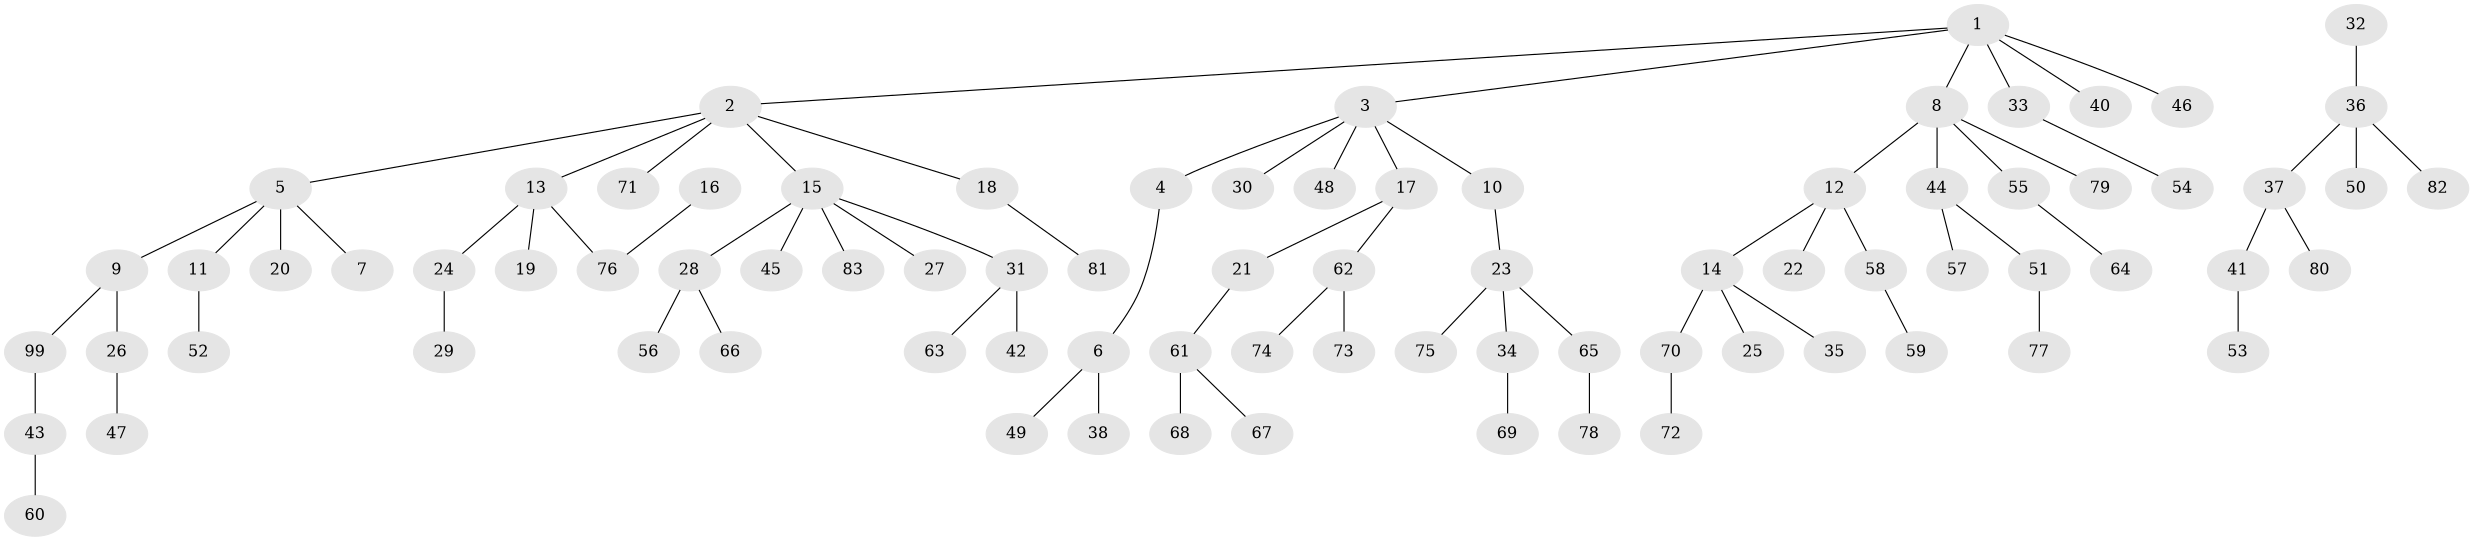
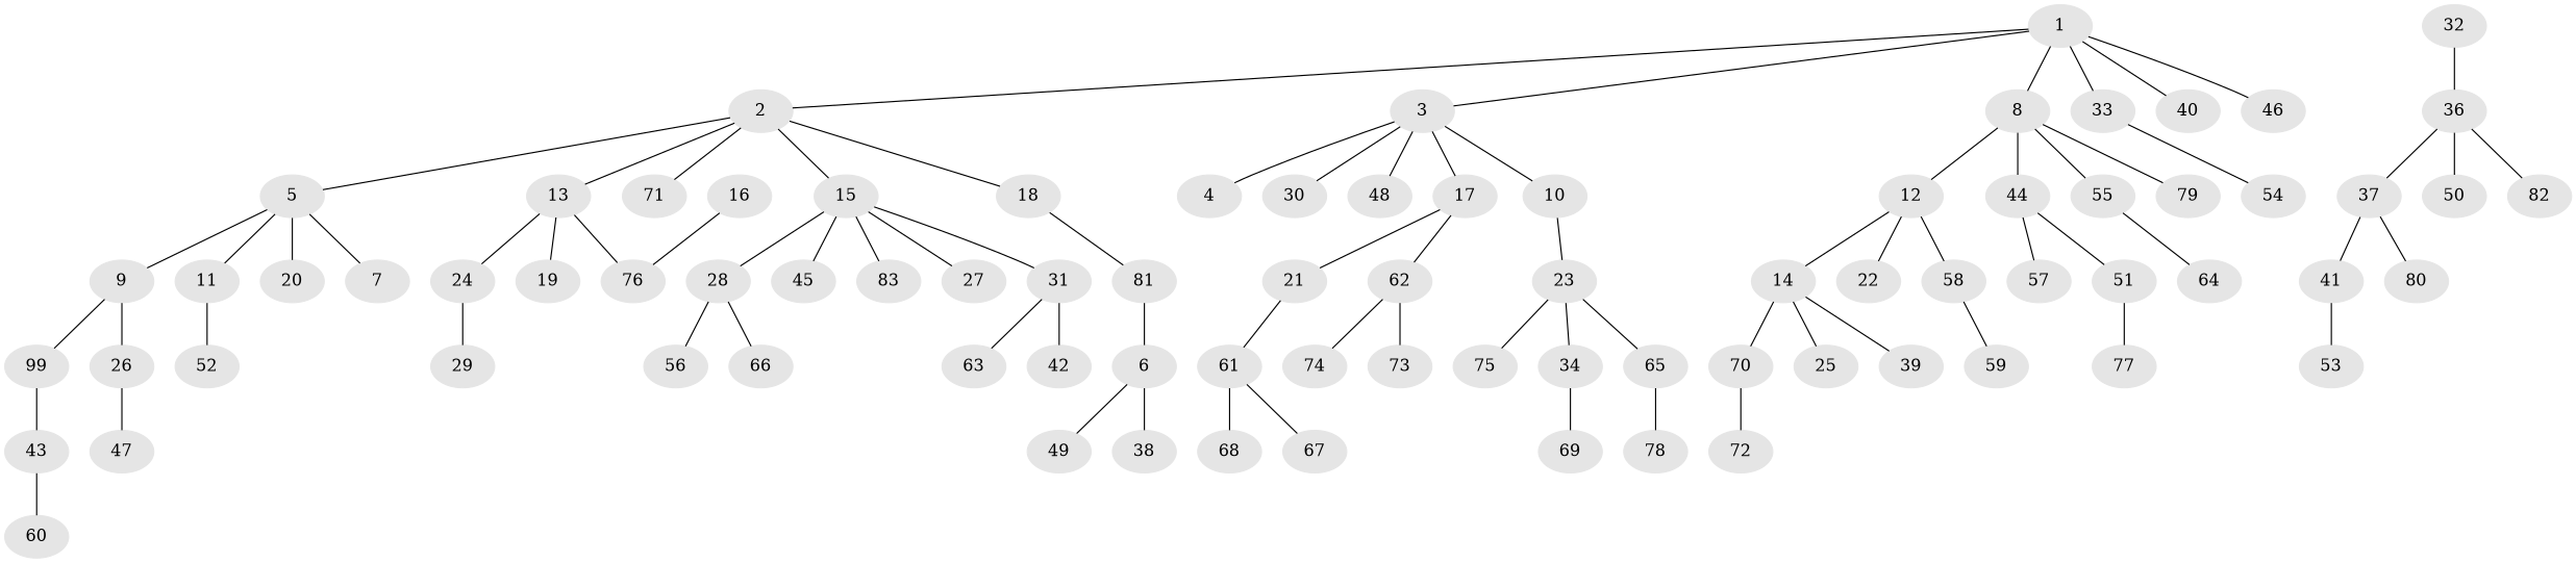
  graph {
    node [color=gray90 style=filled]
    1
    2
    3
    8
    33
    40
    46
    5
    13
    15
    18
    71
    4
    10
    17
    30
    48
    12
    44
    55
    79
    54
    7
    9
    11
    20
    19
    24
    76
    27
    28
    31
    45
    83
    81
    6
    23
    21
    62
    38
    49
    26
    n43 [label=99]
    52
    14
    22
    58
    51
    57
    64
    47
    43
    34
    65
    75
    25
-   35
+   35 [label=39]
    70
    59
    16
    29
    72
    56
    66
    63
    42
    61
    73
    74
    67
    68
    69
    78
    32
    36
    37
    50
    82
    41
    80
    53
    60
    77
    1 -- 2
    1 -- 3
    1 -- 8
    1 -- 33
    1 -- 40
    1 -- 46
    2 -- 5
    2 -- 13
    2 -- 15
    2 -- 18
    2 -- 71
    3 -- 4
    3 -- 10
    3 -- 17
    3 -- 30
    3 -- 48
    8 -- 12
    8 -- 44
    8 -- 55
    8 -- 79
    33 -- 54
    5 -- 7
    5 -- 9
    5 -- 11
    5 -- 20
    13 -- 19
    13 -- 24
    13 -- 76
    15 -- 27
    15 -- 28
    15 -- 31
    15 -- 45
    15 -- 83
    18 -- 81
-   4 -- 6
+   81 -- 6
    10 -- 23
    17 -- 21
    17 -- 62
    12 -- 14
    12 -- 22
    12 -- 58
    44 -- 51
    44 -- 57
    55 -- 64
    9 -- 26
    9 -- n43
    11 -- 52
    24 -- 29
    28 -- 56
    28 -- 66
    31 -- 63
    31 -- 42
    6 -- 38
    6 -- 49
    23 -- 34
    23 -- 65
    23 -- 75
    21 -- 61
    62 -- 73
    62 -- 74
    26 -- 47
    n43 -- 43
    14 -- 25
    14 -- 35
    14 -- 70
    58 -- 59
    51 -- 77
    43 -- 60
    34 -- 69
    65 -- 78
    70 -- 72
    16 -- 76
    61 -- 67
    61 -- 68
    32 -- 36
    36 -- 37
    36 -- 50
    36 -- 82
    37 -- 41
    37 -- 80
    41 -- 53
  }
